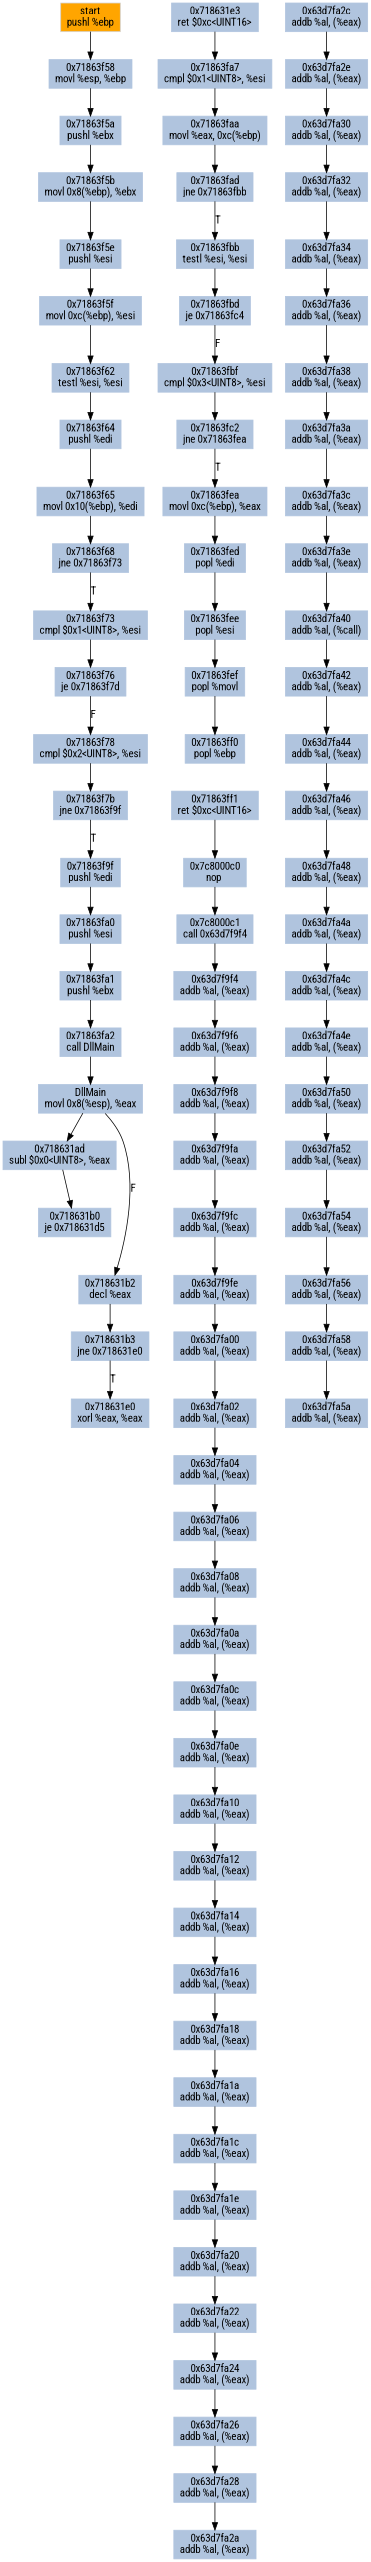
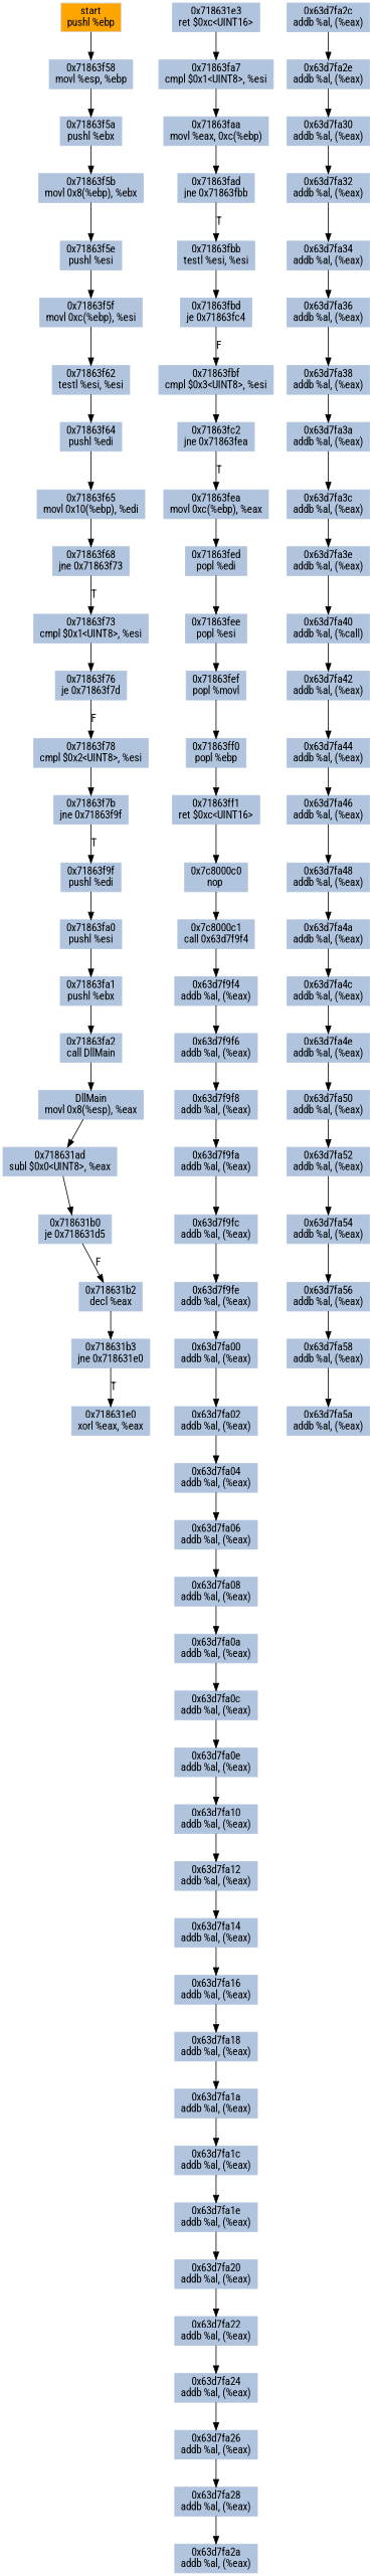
  digraph {
    fontname="Roboto Condensed"
    node [color=lightsteelblue fillcolor=lightsteelblue fontname="Roboto Condensed" shape=rectangle style=filled]
    edge [color="#000000" fontname="Roboto Condensed"]
    n1 [color=lightgrey fillcolor=orange label="start\npushl %ebp"]
    n2 [label="0x71863f58\nmovl %esp, %ebp"]
    n3 [label="0x71863f5a\npushl %ebx"]
    n4 [label="0x71863f5b\nmovl 0x8(%ebp), %ebx"]
    n5 [label="0x71863f5e\npushl %esi"]
    n6 [label="0x71863f5f\nmovl 0xc(%ebp), %esi"]
    n7 [label="0x71863f62\ntestl %esi, %esi"]
    n8 [label="0x71863f64\npushl %edi"]
    n9 [label="0x71863f65\nmovl 0x10(%ebp), %edi"]
    n10 [label="0x71863f68\njne 0x71863f73"]
    n11 [label="0x71863f73\ncmpl $0x1<UINT8>, %esi"]
    n12 [label="0x71863f76\nje 0x71863f7d"]
    n13 [label="0x71863f78\ncmpl $0x2<UINT8>, %esi"]
    n14 [label="0x71863f7b\njne 0x71863f9f"]
    n15 [label="0x71863f9f\npushl %edi"]
    n16 [label="0x71863fa0\npushl %esi"]
    n17 [label="0x71863fa1\npushl %ebx"]
    n18 [label="0x71863fa2\ncall DllMain"]
    n19 [label="DllMain\nmovl 0x8(%esp), %eax"]
    n20 [label="0x718631ad\nsubl $0x0<UINT8>, %eax"]
    n21 [label="0x718631b0\nje 0x718631d5"]
    n22 [label="0x718631b2\ndecl %eax"]
    n23 [label="0x718631b3\njne 0x718631e0"]
    n24 [label="0x718631e0\nxorl %eax, %eax"]
    n25 [label="0x718631e3\nret $0xc<UINT16>"]
    n26 [label="0x71863fa7\ncmpl $0x1<UINT8>, %esi"]
    n27 [label="0x71863faa\nmovl %eax, 0xc(%ebp)"]
    n28 [label="0x71863fad\njne 0x71863fbb"]
    n29 [label="0x71863fbb\ntestl %esi, %esi"]
    n30 [label="0x71863fbd\nje 0x71863fc4"]
    n31 [label="0x71863fbf\ncmpl $0x3<UINT8>, %esi"]
    n32 [label="0x71863fc2\njne 0x71863fea"]
    n33 [label="0x71863fea\nmovl 0xc(%ebp), %eax"]
    n34 [label="0x71863fed\npopl %edi"]
    n35 [label="0x71863fee\npopl %esi"]
    n36 [label="0x71863fef\npopl %movl"]
    n37 [label="0x71863ff0\npopl %ebp"]
    n38 [label="0x71863ff1\nret $0xc<UINT16>"]
    n39 [label="0x7c8000c0\nnop "]
    n40 [label="0x7c8000c1\ncall 0x63d7f9f4"]
    n41 [label="0x63d7f9f4\naddb %al, (%eax)"]
    n42 [label="0x63d7f9f6\naddb %al, (%eax)"]
    n43 [label="0x63d7f9f8\naddb %al, (%eax)"]
    n44 [label="0x63d7f9fa\naddb %al, (%eax)"]
    n45 [label="0x63d7f9fc\naddb %al, (%eax)"]
    n46 [label="0x63d7f9fe\naddb %al, (%eax)"]
    n47 [label="0x63d7fa00\naddb %al, (%eax)"]
    n48 [label="0x63d7fa02\naddb %al, (%eax)"]
    n49 [label="0x63d7fa04\naddb %al, (%eax)"]
    n50 [label="0x63d7fa06\naddb %al, (%eax)"]
    n51 [label="0x63d7fa08\naddb %al, (%eax)"]
    n52 [label="0x63d7fa0a\naddb %al, (%eax)"]
    n53 [label="0x63d7fa0c\naddb %al, (%eax)"]
    n54 [label="0x63d7fa0e\naddb %al, (%eax)"]
    n55 [label="0x63d7fa10\naddb %al, (%eax)"]
    n56 [label="0x63d7fa12\naddb %al, (%eax)"]
    n57 [label="0x63d7fa14\naddb %al, (%eax)"]
    n58 [label="0x63d7fa16\naddb %al, (%eax)"]
    n59 [label="0x63d7fa18\naddb %al, (%eax)"]
    n60 [label="0x63d7fa1a\naddb %al, (%eax)"]
    n61 [label="0x63d7fa1c\naddb %al, (%eax)"]
    n62 [label="0x63d7fa1e\naddb %al, (%eax)"]
    n63 [label="0x63d7fa20\naddb %al, (%eax)"]
    n64 [label="0x63d7fa22\naddb %al, (%eax)"]
    n65 [label="0x63d7fa24\naddb %al, (%eax)"]
    n66 [label="0x63d7fa26\naddb %al, (%eax)"]
    n67 [label="0x63d7fa28\naddb %al, (%eax)"]
    n68 [label="0x63d7fa2a\naddb %al, (%eax)"]
    n69 [label="0x63d7fa2c\naddb %al, (%eax)"]
    n70 [label="0x63d7fa2e\naddb %al, (%eax)"]
    n71 [label="0x63d7fa30\naddb %al, (%eax)"]
    n72 [label="0x63d7fa32\naddb %al, (%eax)"]
    n73 [label="0x63d7fa34\naddb %al, (%eax)"]
    n74 [label="0x63d7fa36\naddb %al, (%eax)"]
    n75 [label="0x63d7fa38\naddb %al, (%eax)"]
    n76 [label="0x63d7fa3a\naddb %al, (%eax)"]
    n77 [label="0x63d7fa3c\naddb %al, (%eax)"]
    n78 [label="0x63d7fa3e\naddb %al, (%eax)"]
    n79 [label="0x63d7fa40\naddb %al, (%call)"]
    n80 [label="0x63d7fa42\naddb %al, (%eax)"]
    n81 [label="0x63d7fa44\naddb %al, (%eax)"]
    n82 [label="0x63d7fa46\naddb %al, (%eax)"]
    n83 [label="0x63d7fa48\naddb %al, (%eax)"]
    n84 [label="0x63d7fa4a\naddb %al, (%eax)"]
    n85 [label="0x63d7fa4c\naddb %al, (%eax)"]
    n86 [label="0x63d7fa4e\naddb %al, (%eax)"]
    n87 [label="0x63d7fa50\naddb %al, (%eax)"]
    n88 [label="0x63d7fa52\naddb %al, (%eax)"]
    n89 [label="0x63d7fa54\naddb %al, (%eax)"]
    n90 [label="0x63d7fa56\naddb %al, (%eax)"]
    n91 [label="0x63d7fa58\naddb %al, (%eax)"]
    n92 [label="0x63d7fa5a\naddb %al, (%eax)"]
    n1 -> n2
    n2 -> n3
    n3 -> n4
    n4 -> n5
    n5 -> n6
    n6 -> n7
    n7 -> n8
    n8 -> n9
    n9 -> n10
    n10 -> n11 [label=T]
    n11 -> n12
    n12 -> n13 [label=F]
    n13 -> n14
    n14 -> n15 [label=T]
    n15 -> n16
    n16 -> n17
    n17 -> n18
    n18 -> n19
    n19 -> n20
    n20 -> n21
-   n19 -> n22 [label=F]
+   n21 -> n22 [label=F]
    n22 -> n23
    n23 -> n24 [label=T]
    n25 -> n26
    n26 -> n27
    n27 -> n28
    n28 -> n29 [label=T]
    n29 -> n30
    n30 -> n31 [label=F]
    n31 -> n32
    n32 -> n33 [label=T]
    n33 -> n34
    n34 -> n35
    n35 -> n36
    n36 -> n37
+   n37 -> n38
    n38 -> n39
    n39 -> n40
    n40 -> n41
    n41 -> n42
    n42 -> n43
    n43 -> n44
    n44 -> n45
    n45 -> n46
    n46 -> n47
    n47 -> n48
    n48 -> n49
    n49 -> n50
    n50 -> n51
    n51 -> n52
    n52 -> n53
    n53 -> n54
    n54 -> n55
    n55 -> n56
    n56 -> n57
    n57 -> n58
    n58 -> n59
    n59 -> n60
    n60 -> n61
    n61 -> n62
    n62 -> n63
    n63 -> n64
    n64 -> n65
    n65 -> n66
    n66 -> n67
    n67 -> n68
    n69 -> n70
    n70 -> n71
    n71 -> n72
    n72 -> n73
    n73 -> n74
    n74 -> n75
    n75 -> n76
    n76 -> n77
    n77 -> n78
    n78 -> n79
    n79 -> n80
    n80 -> n81
    n81 -> n82
    n82 -> n83
    n83 -> n84
    n84 -> n85
    n85 -> n86
    n86 -> n87
    n87 -> n88
    n88 -> n89
    n89 -> n90
    n90 -> n91
    n91 -> n92
  }
